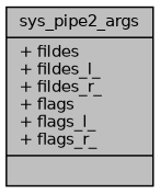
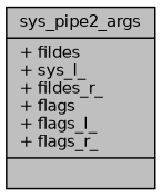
  digraph {
-   n1 [color=black fillcolor=grey75 fontcolor=black fontname=Helvetica fontsize=10 height=0.2 label="{sys_pipe2_args\n|+ fildes\l+ fildes_l_\l+ fildes_r_\l+ flags\l+ flags_l_\l+ flags_r_\l|}" shape=record style=filled width=0.4]
+   n1 [color=black fillcolor=grey75 fontcolor=black fontname=Helvetica fontsize=10 height=0.2 label="{sys_pipe2_args\n|+ fildes\l+ sys_l_\l+ fildes_r_\l+ flags\l+ flags_l_\l+ flags_r_\l|}" shape=record style=filled width=0.4]
  }
